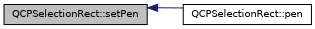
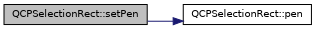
  digraph {
    rankdir=LR
    node [color=black fontname=Helvetica fontsize=10 shape=record style=filled]
    n1 [fillcolor=grey75 fontcolor=black height=0.2 label="QCPSelectionRect::setPen" width=0.4]
    n2 [fillcolor=white height=0.2 label="QCPSelectionRect::pen" width=0.4]
-   n2 -> n1 [color=midnightblue fontname=Helvetica fontsize=10 labelfontname=Helvetica labelfontsize=10 style=solid]
+   n1 -> n2 [color=midnightblue fontname=Helvetica fontsize=10 labelfontname=Helvetica labelfontsize=10 style=solid]
  }
